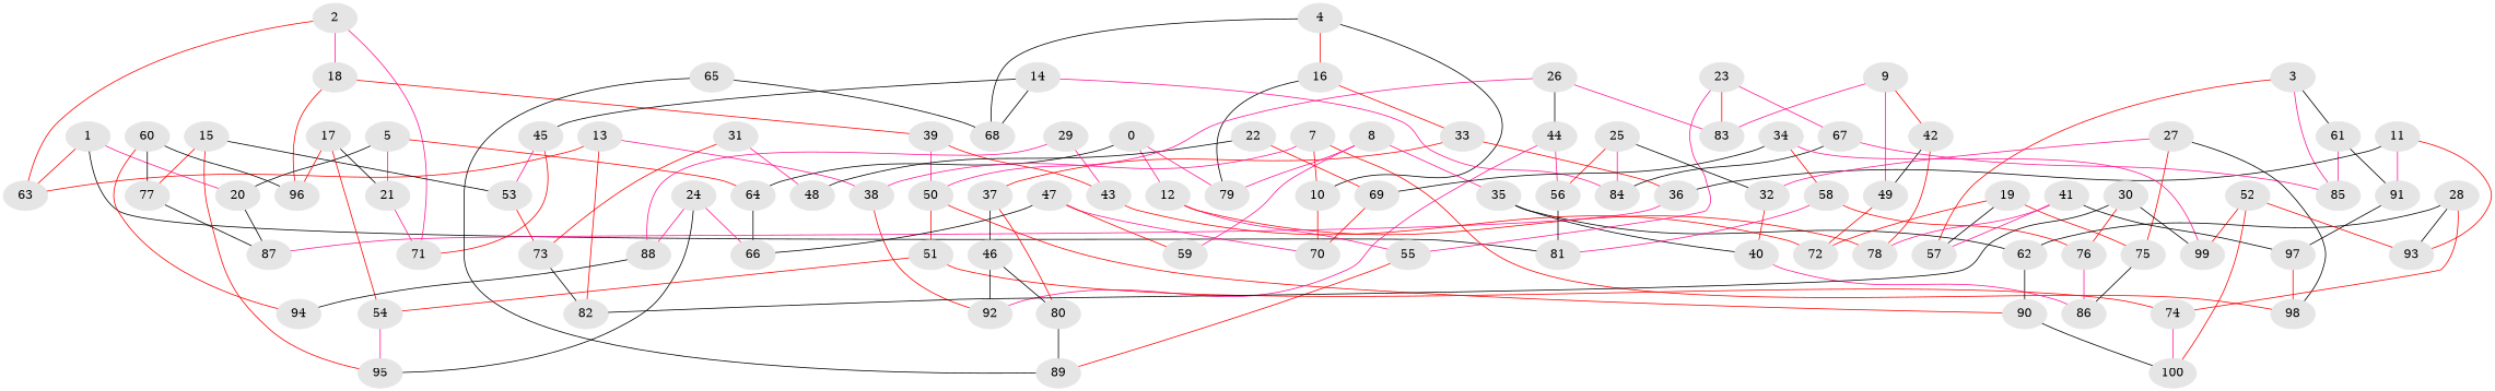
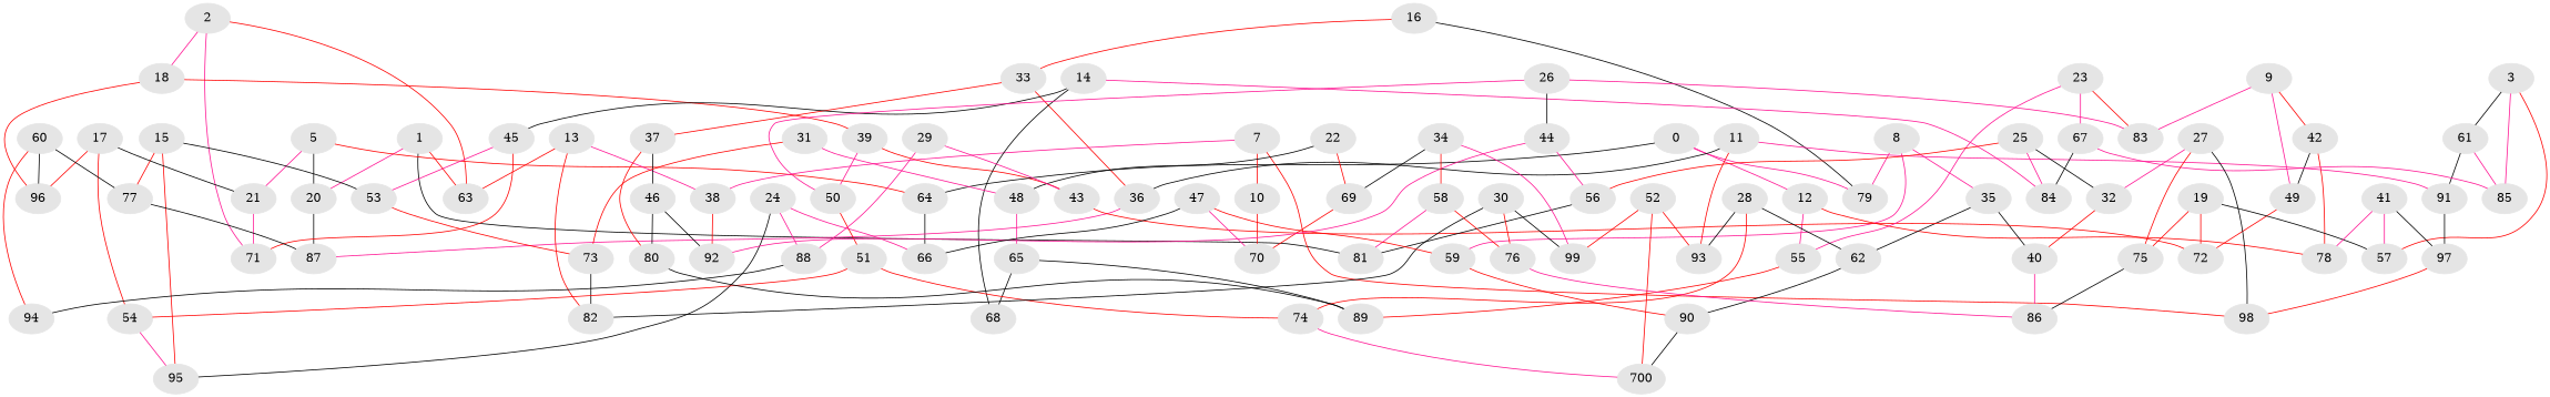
  graph {
    node [color=gray90 style=filled]
    edge [color=red]
    1
    20
    63
    81
    87
    2
    18
    71
    96
    39
    3
    57
    61
    85
    91
-   4
    10
    16
    68
    70
    79
    33
    5
    21
    64
    66
    n27 [label=0]
    12
    55
    78
    7
    38
    98
    92
    8
    35
    59
    62
    40
    90
    9
    42
    49
    83
    72
    11
    36
    93
    97
    89
    13
    82
    14
    45
    84
    53
    15
    77
    95
    73
    37
    17
    54
    50
    43
    19
    75
    86
    22
    48
    69
    65
    23
    67
    24
    88
    94
    25
    32
    56
    26
    44
    51
    27
    28
    74
-   100
+   100 [label=700]
    29
    31
    30
    76
    99
    46
    80
    34
    58
    41
    47
    52
    60
    1 -- 20 [color=deeppink]
    1 -- 63
    1 -- 81 [color=black]
    20 -- 87 [color=black]
    2 -- 63
    2 -- 18 [color=deeppink]
    2 -- 71 [color=deeppink]
    18 -- 96
    18 -- 39
    39 -- 50 [color=deeppink]
    39 -- 43
    3 -- 57
    3 -- 61 [color=black]
    3 -- 85 [color=deeppink]
    61 -- 85 [color=deeppink]
    61 -- 91 [color=black]
    91 -- 97 [color=black]
-   4 -- 10 [color=black]
-   4 -- 16
-   4 -- 68 [color=black]
    10 -- 70
    16 -- 79 [color=black]
    16 -- 33
    33 -- 36
    33 -- 37
    5 -- 20 [color=black]
    5 -- 21 [color=deeppink]
    5 -- 64
    21 -- 71 [color=deeppink]
    64 -- 66 [color=black]
    n27 -- 79 [color=deeppink]
    n27 -- 64 [color=black]
    n27 -- 12 [color=deeppink]
    12 -- 55 [color=deeppink]
    12 -- 78
    55 -- 89
    7 -- 10
    7 -- 38 [color=deeppink]
    7 -- 98
    38 -- 92
    8 -- 79 [color=deeppink]
    8 -- 35 [color=deeppink]
    8 -- 59 [color=deeppink]
    35 -- 62 [color=black]
    35 -- 40 [color=black]
-   50 -- 90
+   59 -- 90
    62 -- 90 [color=black]
    40 -- 86 [color=deeppink]
    90 -- 100 [color=black]
    9 -- 42
    9 -- 49 [color=deeppink]
    9 -- 83 [color=deeppink]
    42 -- 78
    42 -- 49 [color=black]
    49 -- 72
    11 -- 91 [color=deeppink]
    11 -- 36 [color=black]
    11 -- 93
    36 -- 87 [color=deeppink]
    97 -- 98
    13 -- 63
    13 -- 38 [color=deeppink]
    13 -- 82
    14 -- 68 [color=black]
    14 -- 45 [color=black]
    14 -- 84 [color=deeppink]
    45 -- 71
    45 -- 53 [color=deeppink]
    53 -- 73
    15 -- 53 [color=black]
    15 -- 77
    15 -- 95
    77 -- 87 [color=black]
    73 -- 82 [color=black]
    37 -- 46 [color=black]
    37 -- 80
    17 -- 96
    17 -- 21 [color=black]
    17 -- 54
    54 -- 95 [color=deeppink]
    50 -- 51
    43 -- 72
    19 -- 57 [color=black]
    19 -- 72
    19 -- 75
    75 -- 86 [color=black]
    22 -- 48 [color=black]
    22 -- 69
+   48 -- 65 [color=deeppink]
    69 -- 70
    65 -- 68 [color=black]
    65 -- 89 [color=black]
    23 -- 55 [color=deeppink]
    23 -- 83
    23 -- 67 [color=deeppink]
    67 -- 85 [color=deeppink]
    67 -- 84 [color=black]
    24 -- 66 [color=deeppink]
    24 -- 95 [color=black]
    24 -- 88 [color=deeppink]
    88 -- 94 [color=black]
    25 -- 84 [color=deeppink]
    25 -- 32 [color=black]
    25 -- 56
    32 -- 40
    56 -- 81 [color=black]
    26 -- 83 [color=deeppink]
    26 -- 50 [color=deeppink]
    26 -- 44 [color=black]
    44 -- 92 [color=deeppink]
    44 -- 56 [color=deeppink]
    51 -- 54
    51 -- 74
    27 -- 98 [color=black]
    27 -- 75
    27 -- 32 [color=deeppink]
    28 -- 62 [color=black]
    28 -- 93 [color=black]
    28 -- 74
    74 -- 100 [color=deeppink]
    29 -- 43 [color=deeppink]
    29 -- 88 [color=deeppink]
    31 -- 73
    31 -- 48 [color=deeppink]
    30 -- 82 [color=black]
    30 -- 76
    30 -- 99 [color=black]
    76 -- 86 [color=deeppink]
    46 -- 92 [color=black]
    46 -- 80 [color=black]
    80 -- 89 [color=black]
    34 -- 69 [color=black]
    34 -- 99 [color=deeppink]
    34 -- 58
    58 -- 81 [color=deeppink]
    58 -- 76
    41 -- 57 [color=deeppink]
    41 -- 78 [color=deeppink]
    41 -- 97 [color=black]
    47 -- 70 [color=deeppink]
    47 -- 66 [color=black]
    47 -- 59
    52 -- 93
    52 -- 100
    52 -- 99
    60 -- 96 [color=black]
    60 -- 77 [color=black]
    60 -- 94
  }
